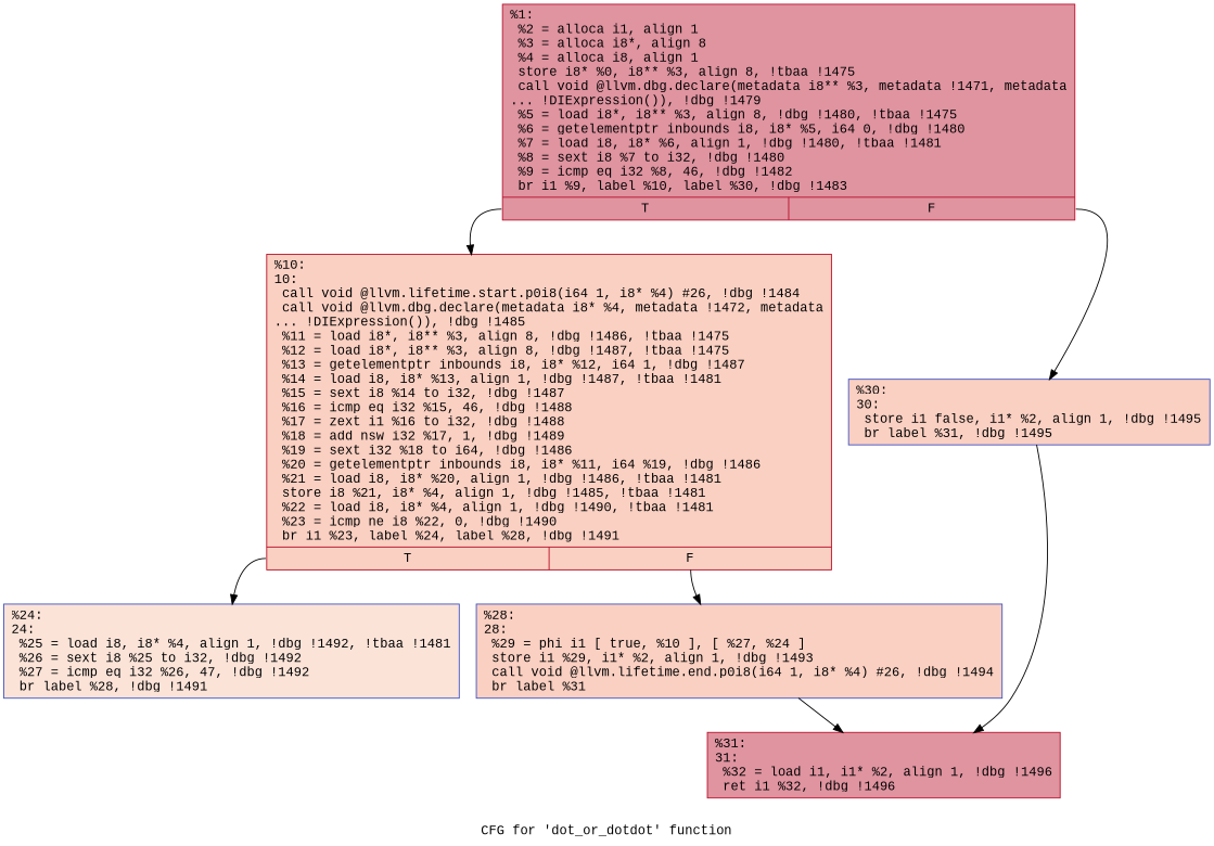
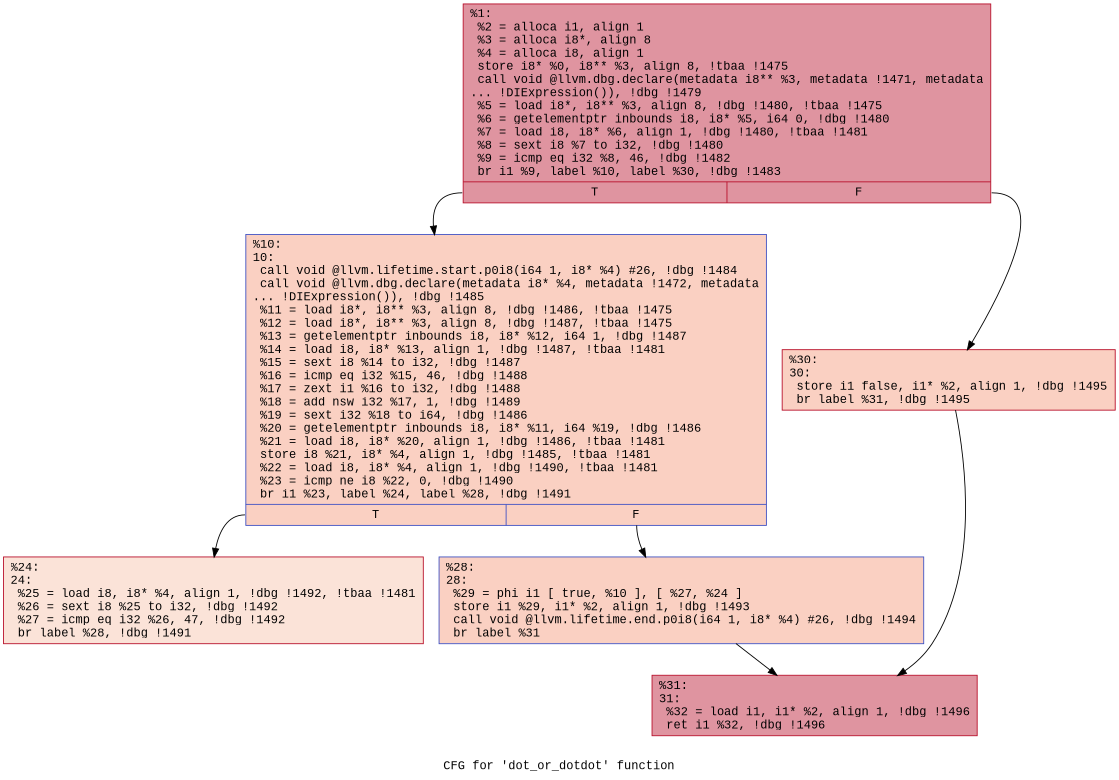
  digraph {
    fontname="Liberation Mono"
    label="CFG for 'dot_or_dotdot' function"
    node [color="#3d50c3ff" fillcolor="#f3947570" fontname="Liberation Mono" shape=record style=filled]
    edge [fontname="Liberation Mono"]
    n1 [color="#b70d28ff" fillcolor="#b70d2870" label="{%1:\l  %2 = alloca i1, align 1\l  %3 = alloca i8*, align 8\l  %4 = alloca i8, align 1\l  store i8* %0, i8** %3, align 8, !tbaa !1475\l  call void @llvm.dbg.declare(metadata i8** %3, metadata !1471, metadata\l... !DIExpression()), !dbg !1479\l  %5 = load i8*, i8** %3, align 8, !dbg !1480, !tbaa !1475\l  %6 = getelementptr inbounds i8, i8* %5, i64 0, !dbg !1480\l  %7 = load i8, i8* %6, align 1, !dbg !1480, !tbaa !1481\l  %8 = sext i8 %7 to i32, !dbg !1480\l  %9 = icmp eq i32 %8, 46, !dbg !1482\l  br i1 %9, label %10, label %30, !dbg !1483\l|{<s0>T|<s1>F}}"]
-   n2 [color="#b70d28ff" label="{%10:\l10:                                               \l  call void @llvm.lifetime.start.p0i8(i64 1, i8* %4) #26, !dbg !1484\l  call void @llvm.dbg.declare(metadata i8* %4, metadata !1472, metadata\l... !DIExpression()), !dbg !1485\l  %11 = load i8*, i8** %3, align 8, !dbg !1486, !tbaa !1475\l  %12 = load i8*, i8** %3, align 8, !dbg !1487, !tbaa !1475\l  %13 = getelementptr inbounds i8, i8* %12, i64 1, !dbg !1487\l  %14 = load i8, i8* %13, align 1, !dbg !1487, !tbaa !1481\l  %15 = sext i8 %14 to i32, !dbg !1487\l  %16 = icmp eq i32 %15, 46, !dbg !1488\l  %17 = zext i1 %16 to i32, !dbg !1488\l  %18 = add nsw i32 %17, 1, !dbg !1489\l  %19 = sext i32 %18 to i64, !dbg !1486\l  %20 = getelementptr inbounds i8, i8* %11, i64 %19, !dbg !1486\l  %21 = load i8, i8* %20, align 1, !dbg !1486, !tbaa !1481\l  store i8 %21, i8* %4, align 1, !dbg !1485, !tbaa !1481\l  %22 = load i8, i8* %4, align 1, !dbg !1490, !tbaa !1481\l  %23 = icmp ne i8 %22, 0, !dbg !1490\l  br i1 %23, label %24, label %28, !dbg !1491\l|{<s0>T|<s1>F}}"]
-   n3 [label="{%30:\l30:                                               \l  store i1 false, i1* %2, align 1, !dbg !1495\l  br label %31, !dbg !1495\l}"]
-   n4 [fillcolor="#f6bfa670" label="{%24:\l24:                                               \l  %25 = load i8, i8* %4, align 1, !dbg !1492, !tbaa !1481\l  %26 = sext i8 %25 to i32, !dbg !1492\l  %27 = icmp eq i32 %26, 47, !dbg !1492\l  br label %28, !dbg !1491\l}"]
+   n2 [label="{%10:\l10:                                               \l  call void @llvm.lifetime.start.p0i8(i64 1, i8* %4) #26, !dbg !1484\l  call void @llvm.dbg.declare(metadata i8* %4, metadata !1472, metadata\l... !DIExpression()), !dbg !1485\l  %11 = load i8*, i8** %3, align 8, !dbg !1486, !tbaa !1475\l  %12 = load i8*, i8** %3, align 8, !dbg !1487, !tbaa !1475\l  %13 = getelementptr inbounds i8, i8* %12, i64 1, !dbg !1487\l  %14 = load i8, i8* %13, align 1, !dbg !1487, !tbaa !1481\l  %15 = sext i8 %14 to i32, !dbg !1487\l  %16 = icmp eq i32 %15, 46, !dbg !1488\l  %17 = zext i1 %16 to i32, !dbg !1488\l  %18 = add nsw i32 %17, 1, !dbg !1489\l  %19 = sext i32 %18 to i64, !dbg !1486\l  %20 = getelementptr inbounds i8, i8* %11, i64 %19, !dbg !1486\l  %21 = load i8, i8* %20, align 1, !dbg !1486, !tbaa !1481\l  store i8 %21, i8* %4, align 1, !dbg !1485, !tbaa !1481\l  %22 = load i8, i8* %4, align 1, !dbg !1490, !tbaa !1481\l  %23 = icmp ne i8 %22, 0, !dbg !1490\l  br i1 %23, label %24, label %28, !dbg !1491\l|{<s0>T|<s1>F}}"]
+   n3 [color="#b70d28ff" label="{%30:\l30:                                               \l  store i1 false, i1* %2, align 1, !dbg !1495\l  br label %31, !dbg !1495\l}"]
+   n4 [color="#b70d28ff" fillcolor="#f6bfa670" label="{%24:\l24:                                               \l  %25 = load i8, i8* %4, align 1, !dbg !1492, !tbaa !1481\l  %26 = sext i8 %25 to i32, !dbg !1492\l  %27 = icmp eq i32 %26, 47, !dbg !1492\l  br label %28, !dbg !1491\l}"]
    n5 [label="{%28:\l28:                                               \l  %29 = phi i1 [ true, %10 ], [ %27, %24 ]\l  store i1 %29, i1* %2, align 1, !dbg !1493\l  call void @llvm.lifetime.end.p0i8(i64 1, i8* %4) #26, !dbg !1494\l  br label %31\l}"]
    n6 [color="#b70d28ff" fillcolor="#b70d2870" label="{%31:\l31:                                               \l  %32 = load i1, i1* %2, align 1, !dbg !1496\l  ret i1 %32, !dbg !1496\l}"]
    n1 -> n2 [tailport=s0]
    n1 -> n3 [tailport=s1]
    n2 -> n4 [tailport=s0]
    n2 -> n5 [tailport=s1]
    n3 -> n6
    n5 -> n6
  }
